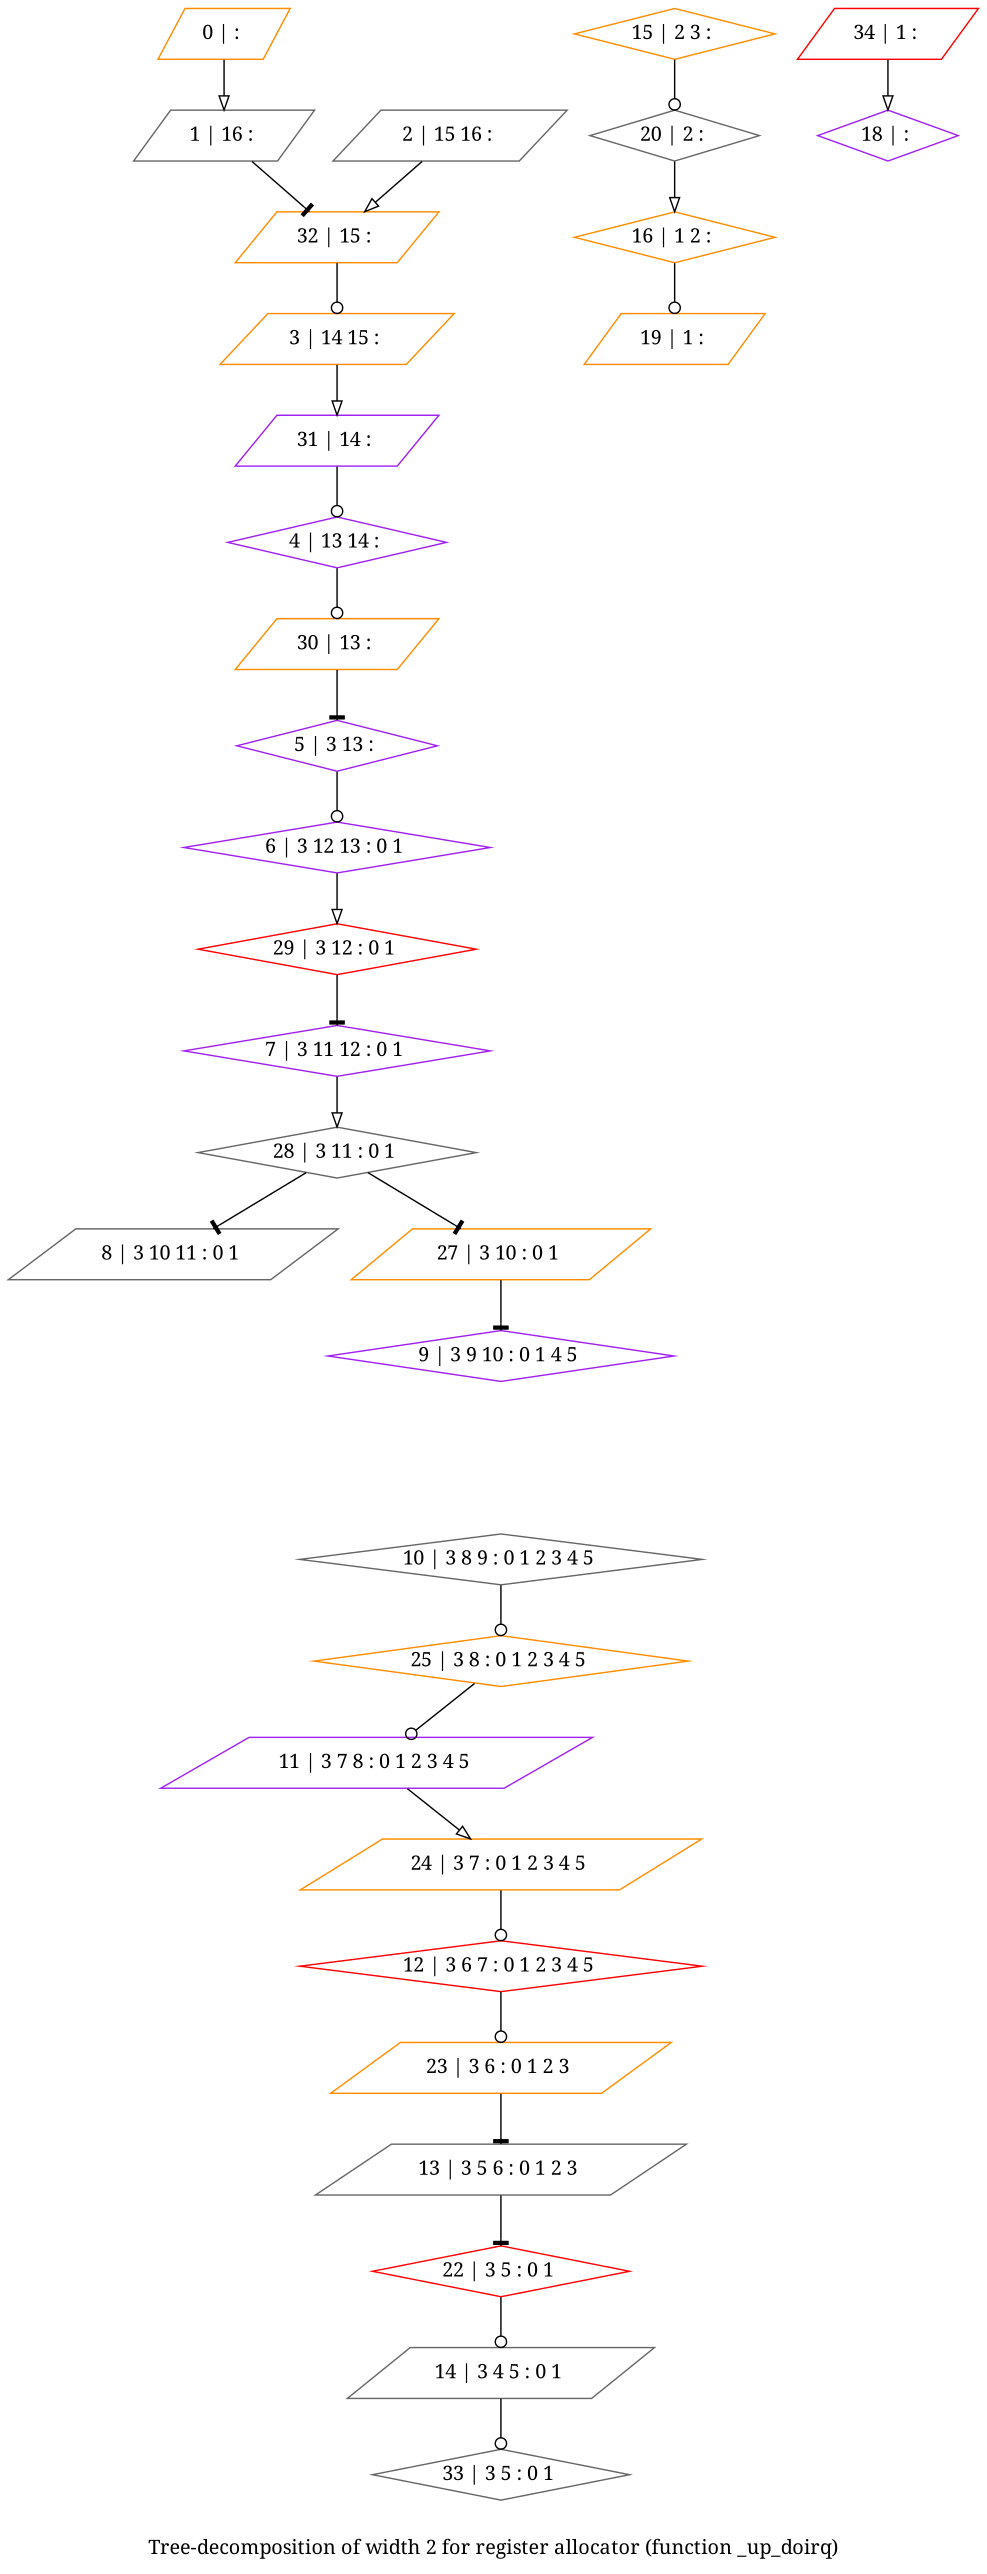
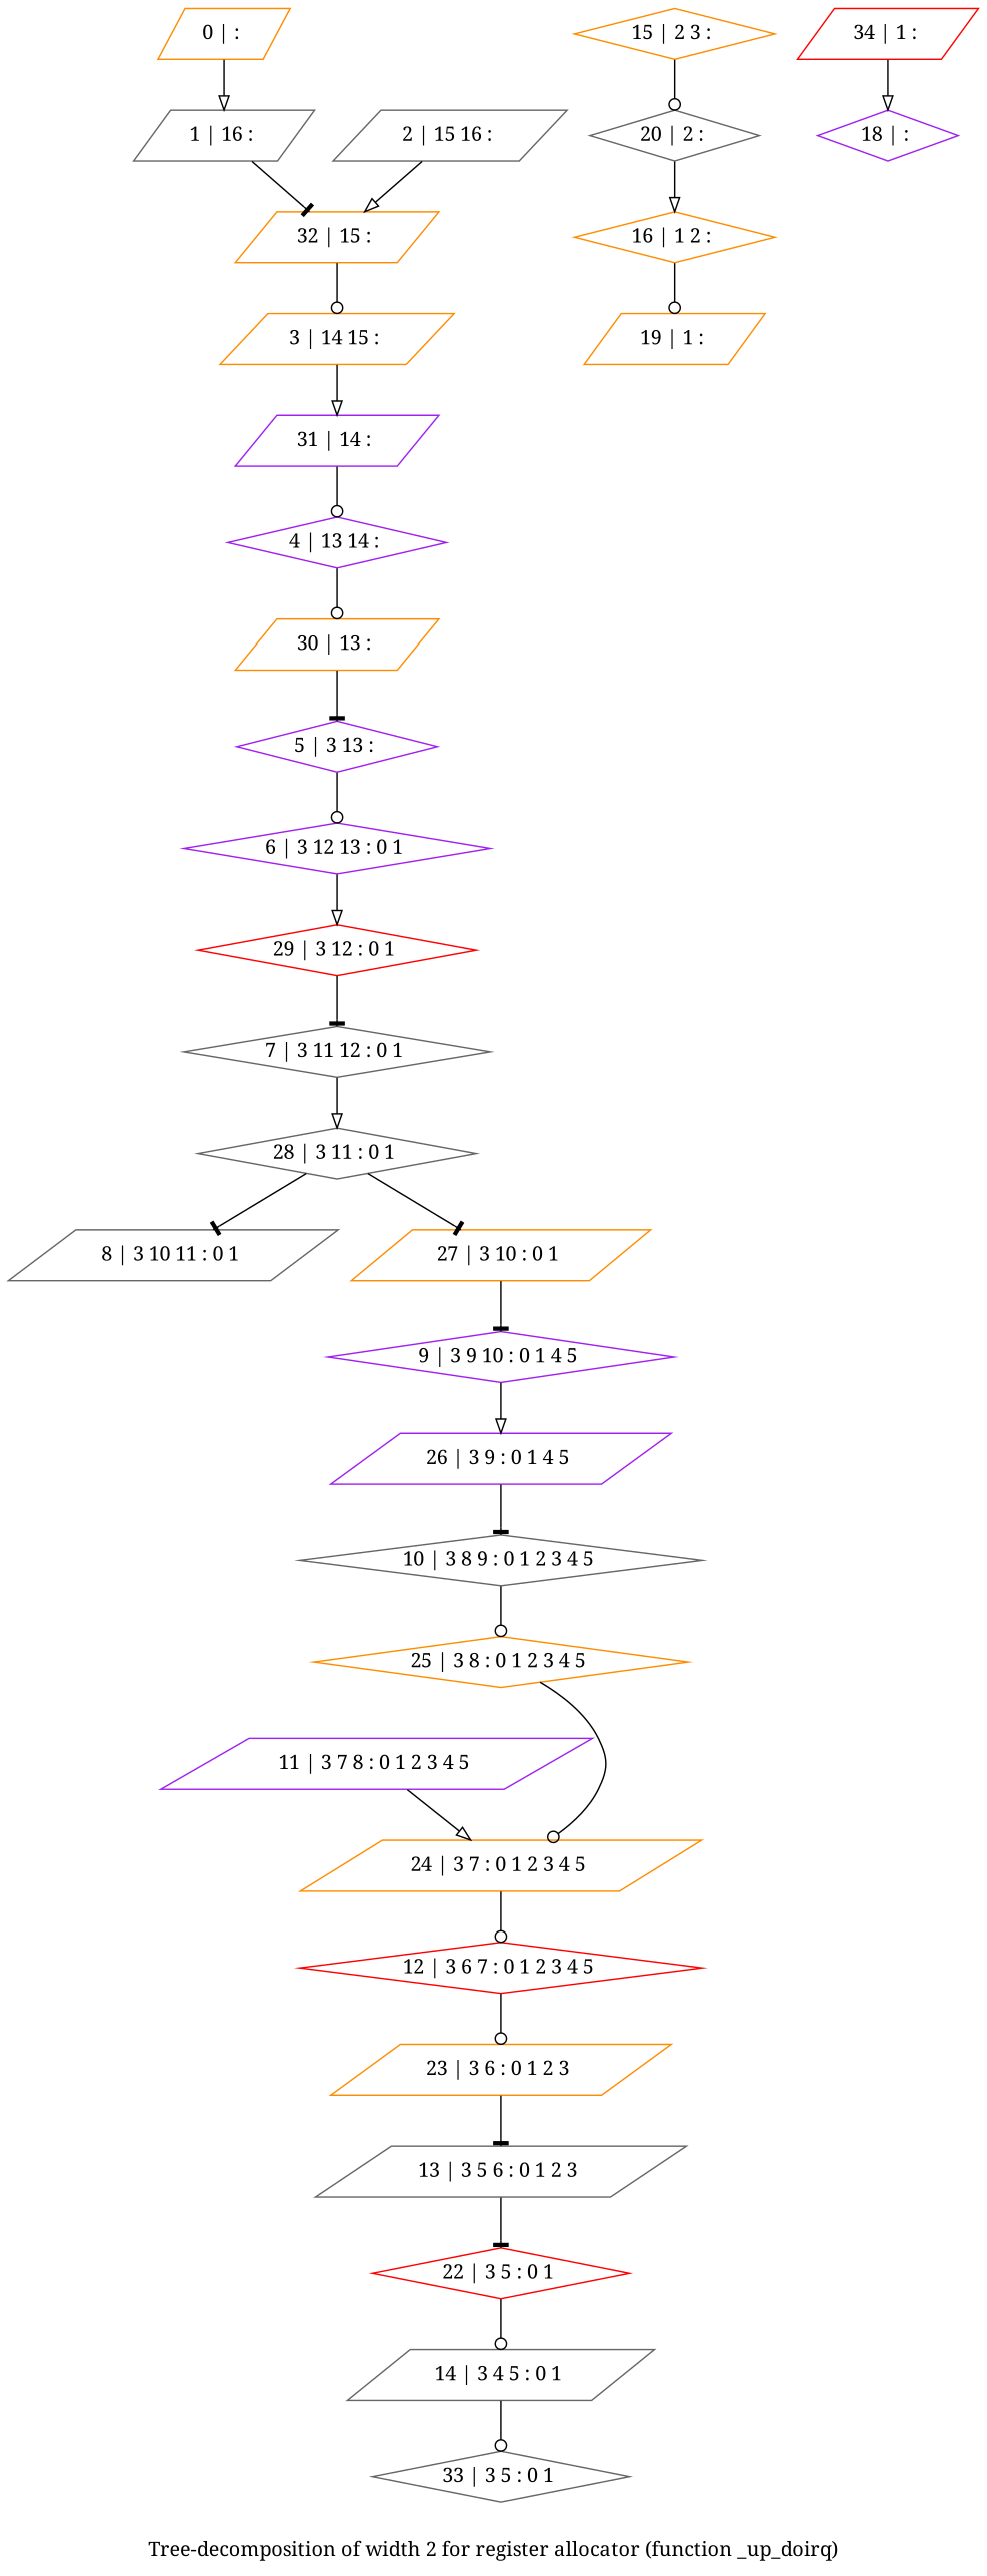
  digraph {
    fontname="Noto Serif"
    label="Tree-decomposition of width 2 for register allocator (function _up_doirq)"
    node [color=darkorange fontname="Noto Serif" shape=parallelogram]
    edge [arrowhead=odot fontname="Noto Serif"]
    n1 [label="0 | : "]
    n2 [color=gray40 label="1 | 16 : "]
    n3 [label="32 | 15 : "]
    n4 [color=gray40 label="2 | 15 16 : "]
    n5 [label="3 | 14 15 : "]
    n6 [color=purple label="31 | 14 : "]
    n7 [color=purple label="4 | 13 14 : " shape=diamond]
    n8 [label="30 | 13 : "]
    n9 [color=purple label="5 | 3 13 : " shape=diamond]
    n10 [color=purple label="6 | 3 12 13 : 0 1 " shape=diamond]
    n11 [color=red label="29 | 3 12 : 0 1 " shape=diamond]
-   n12 [color=purple label="7 | 3 11 12 : 0 1 " shape=diamond]
+   n12 [color=gray40 label="7 | 3 11 12 : 0 1 " shape=diamond]
    n13 [color=gray40 label="28 | 3 11 : 0 1 " shape=diamond]
    n14 [color=gray40 label="8 | 3 10 11 : 0 1 "]
    n15 [label="27 | 3 10 : 0 1 "]
    n16 [color=purple label="9 | 3 9 10 : 0 1 4 5 " shape=diamond]
+   n17 [color=purple label="26 | 3 9 : 0 1 4 5 "]
    n18 [color=gray40 label="10 | 3 8 9 : 0 1 2 3 4 5 " shape=diamond]
    n19 [label="25 | 3 8 : 0 1 2 3 4 5 " shape=diamond]
    n20 [color=purple label="11 | 3 7 8 : 0 1 2 3 4 5 "]
    n21 [label="24 | 3 7 : 0 1 2 3 4 5 "]
    n22 [color=red label="12 | 3 6 7 : 0 1 2 3 4 5 " shape=diamond]
    n23 [label="23 | 3 6 : 0 1 2 3 "]
    n24 [color=gray40 label="13 | 3 5 6 : 0 1 2 3 "]
    n25 [color=red label="22 | 3 5 : 0 1 " shape=diamond]
    n26 [color=gray40 label="14 | 3 4 5 : 0 1 "]
    n27 [color=gray40 label="33 | 3 5 : 0 1 " shape=diamond]
    n28 [label="15 | 2 3 : " shape=diamond]
    n29 [color=gray40 label="20 | 2 : " shape=diamond]
    n30 [label="16 | 1 2 : " shape=diamond]
    n31 [label="19 | 1 : "]
    n32 [color=red label="34 | 1 : "]
    n33 [color=purple label="18 | : " shape=diamond]
    n1 -> n2 [arrowhead=onormal]
    n2 -> n3 [arrowhead=tee]
    n3 -> n5
    n4 -> n3 [arrowhead=onormal]
    n5 -> n6 [arrowhead=onormal]
    n6 -> n7
    n7 -> n8
    n8 -> n9 [arrowhead=tee]
    n9 -> n10
    n10 -> n11 [arrowhead=onormal]
    n11 -> n12 [arrowhead=tee]
    n12 -> n13 [arrowhead=onormal]
    n13 -> n14 [arrowhead=tee]
    n13 -> n15 [arrowhead=tee]
    n15 -> n16 [arrowhead=tee]
+   n16 -> n17 [arrowhead=onormal]
+   n17 -> n18 [arrowhead=tee]
    n18 -> n19
-   n19 -> n20
+   n19 -> n21
    n20 -> n21 [arrowhead=onormal]
    n21 -> n22
    n22 -> n23
    n23 -> n24 [arrowhead=tee]
    n24 -> n25 [arrowhead=tee]
    n25 -> n26
    n26 -> n27
    n28 -> n29
    n29 -> n30 [arrowhead=onormal]
    n30 -> n31
    n32 -> n33 [arrowhead=onormal]
  }
